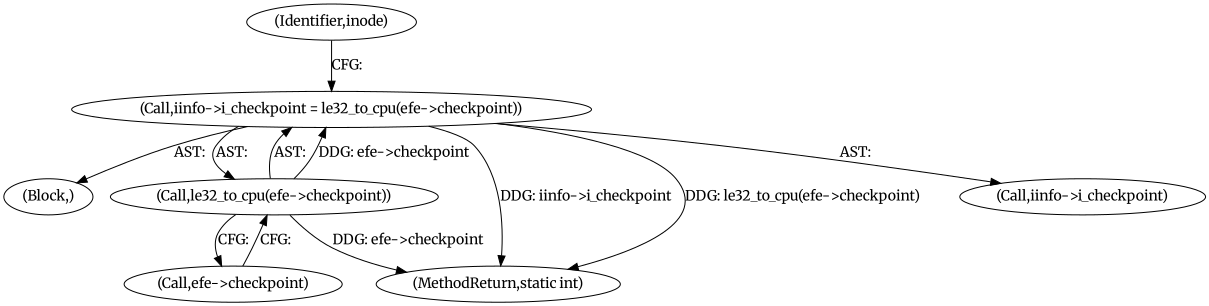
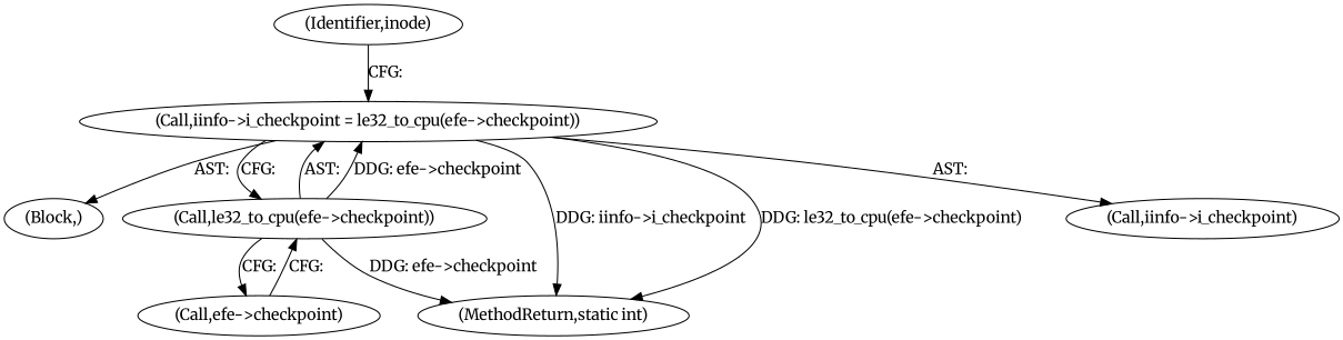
  digraph {
    fontname=Merriweather
    node [fontname=Merriweather]
    edge [fontname=Merriweather]
    n1 [label="(Call,iinfo->i_checkpoint = le32_to_cpu(efe->checkpoint))"]
    n2 [label="(Call,le32_to_cpu(efe->checkpoint))"]
    n3 [label="(Block,)"]
    n4 [label="(MethodReturn,static int)"]
    n5 [label="(Call,iinfo->i_checkpoint)"]
    n6 [label="(Call,efe->checkpoint)"]
    n7 [label="(Identifier,inode)"]
-   n1 -> n2 [label="AST: "]
+   n1 -> n2 [label="CFG: "]
    n1 -> n3 [label="AST: "]
    n1 -> n4 [label="DDG: iinfo->i_checkpoint"]
    n1 -> n4 [label="DDG: le32_to_cpu(efe->checkpoint)"]
    n1 -> n5 [label="AST: "]
    n2 -> n1 [label="AST: "]
    n2 -> n1 [label="DDG: efe->checkpoint"]
    n2 -> n4 [label="DDG: efe->checkpoint"]
    n2 -> n6 [label="CFG: "]
    n6 -> n2 [label="CFG: "]
    n7 -> n1 [label="CFG: "]
  }
